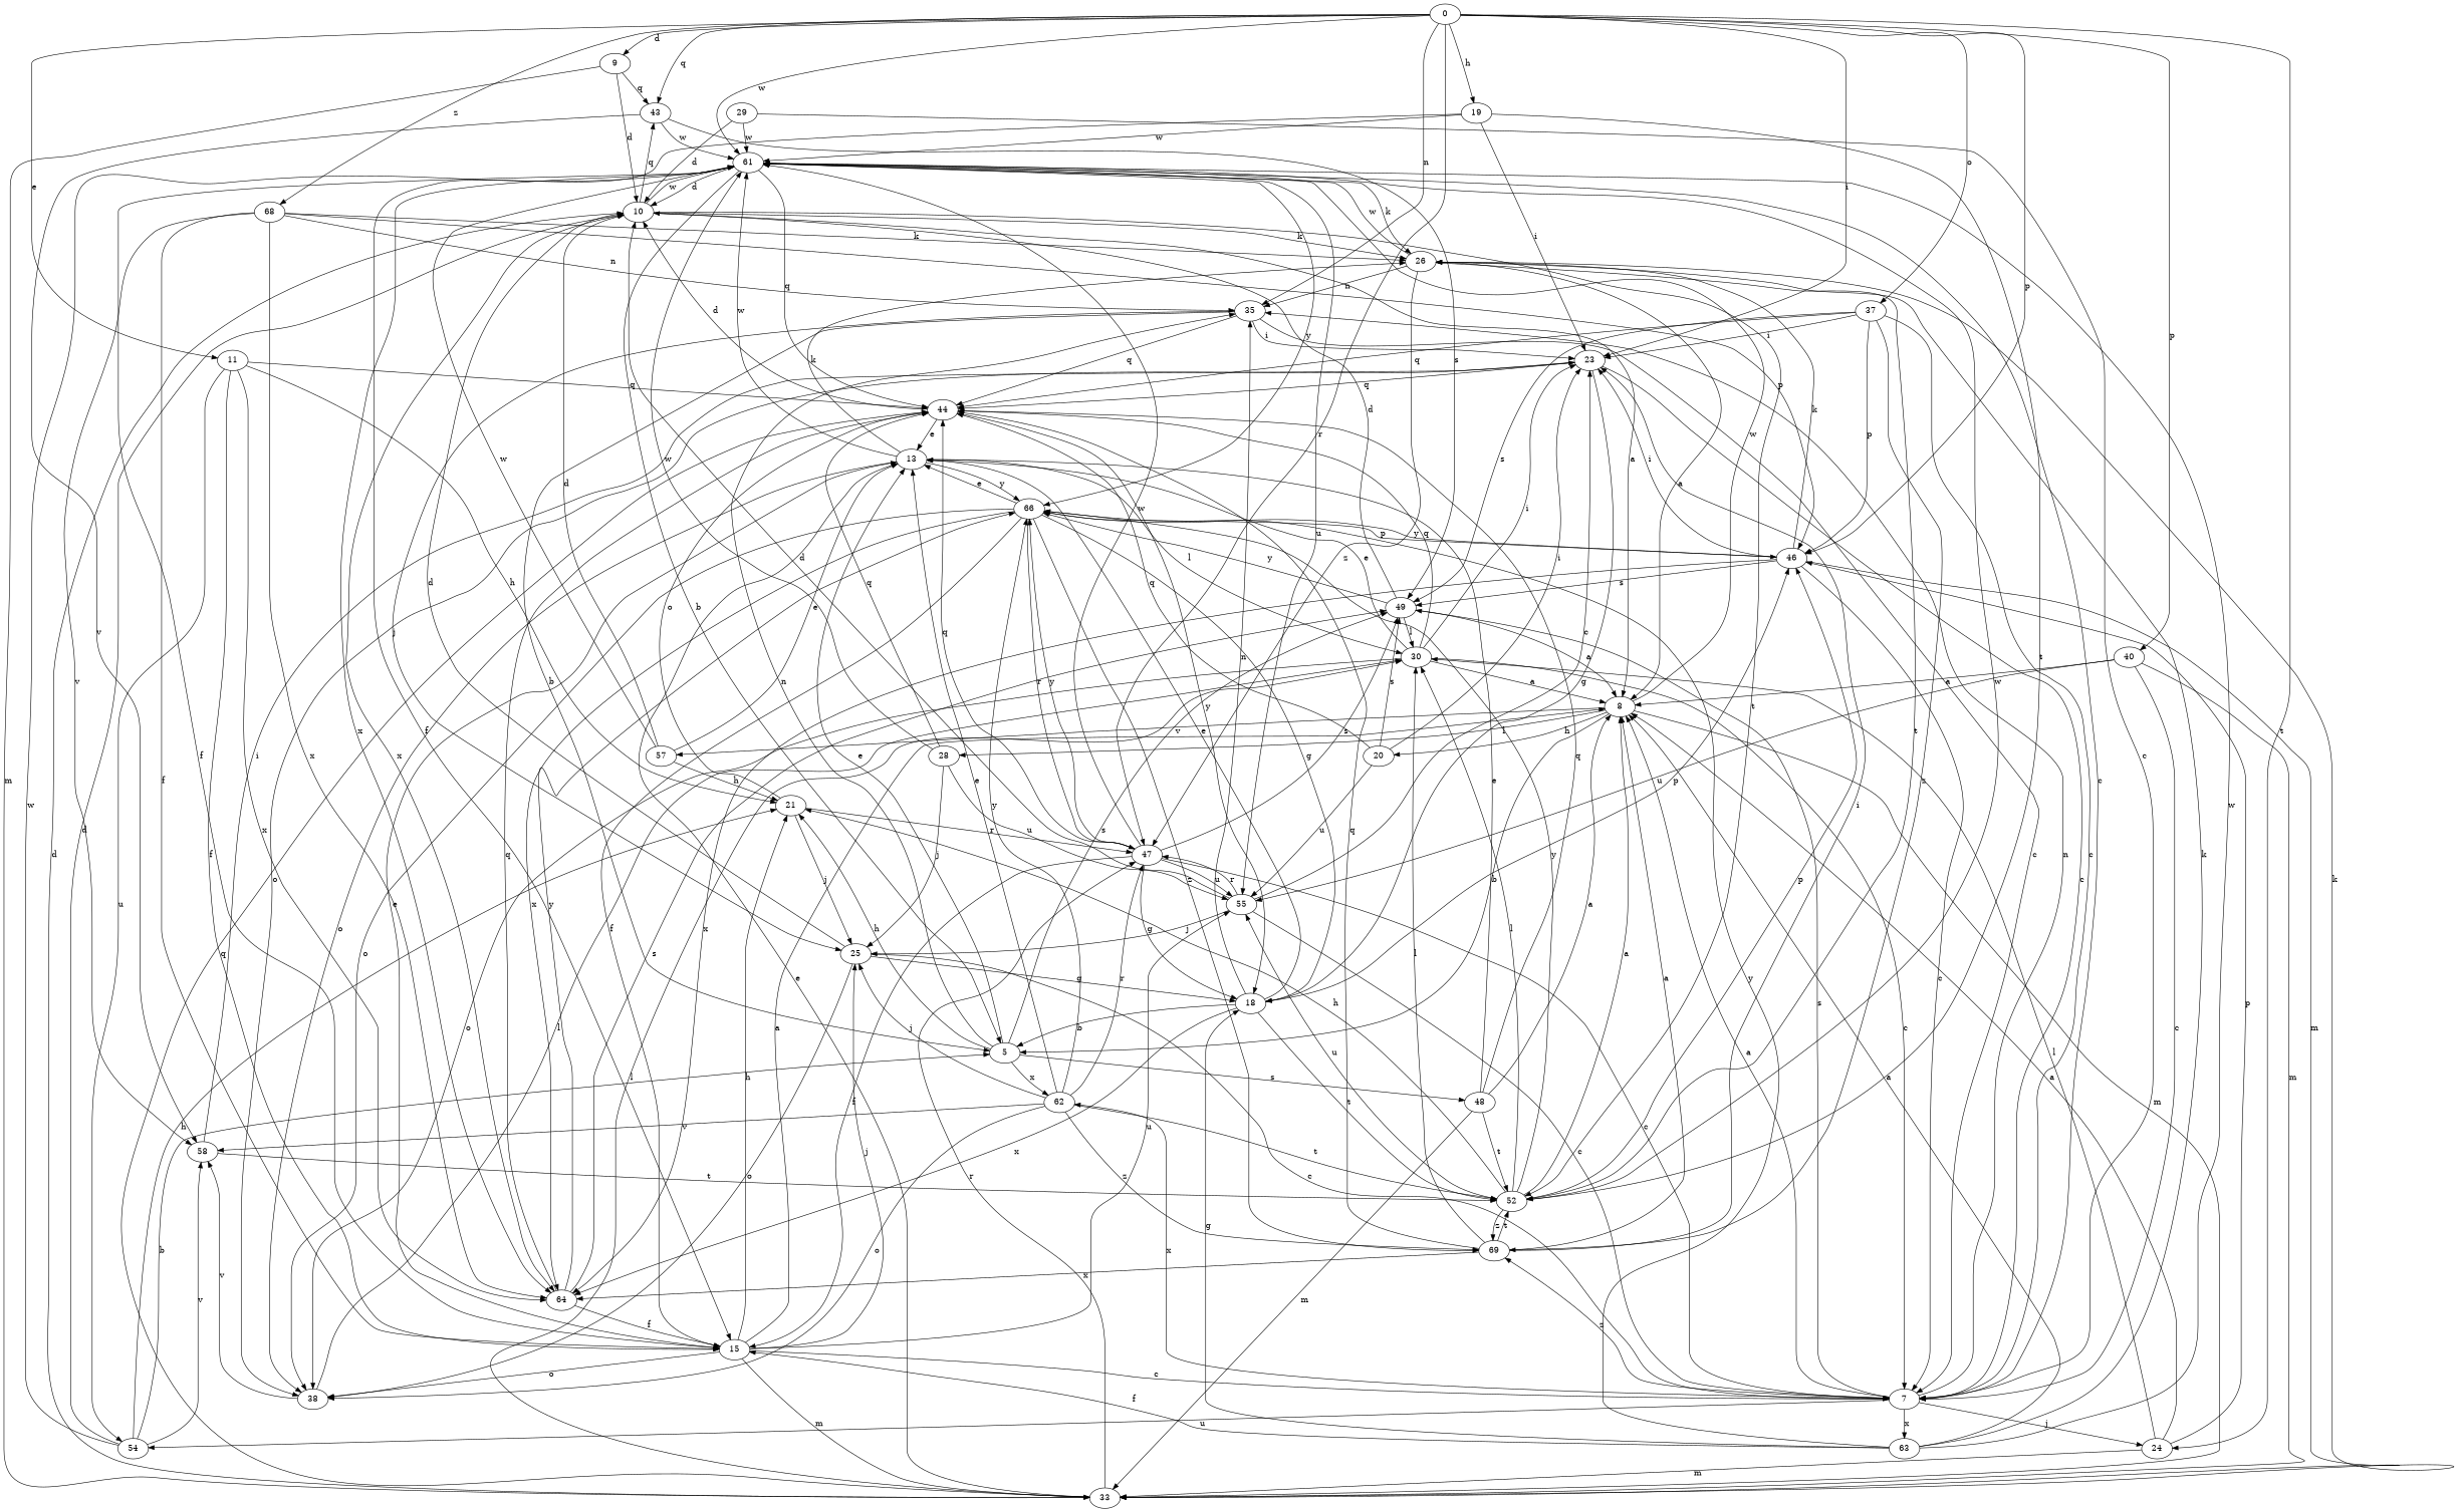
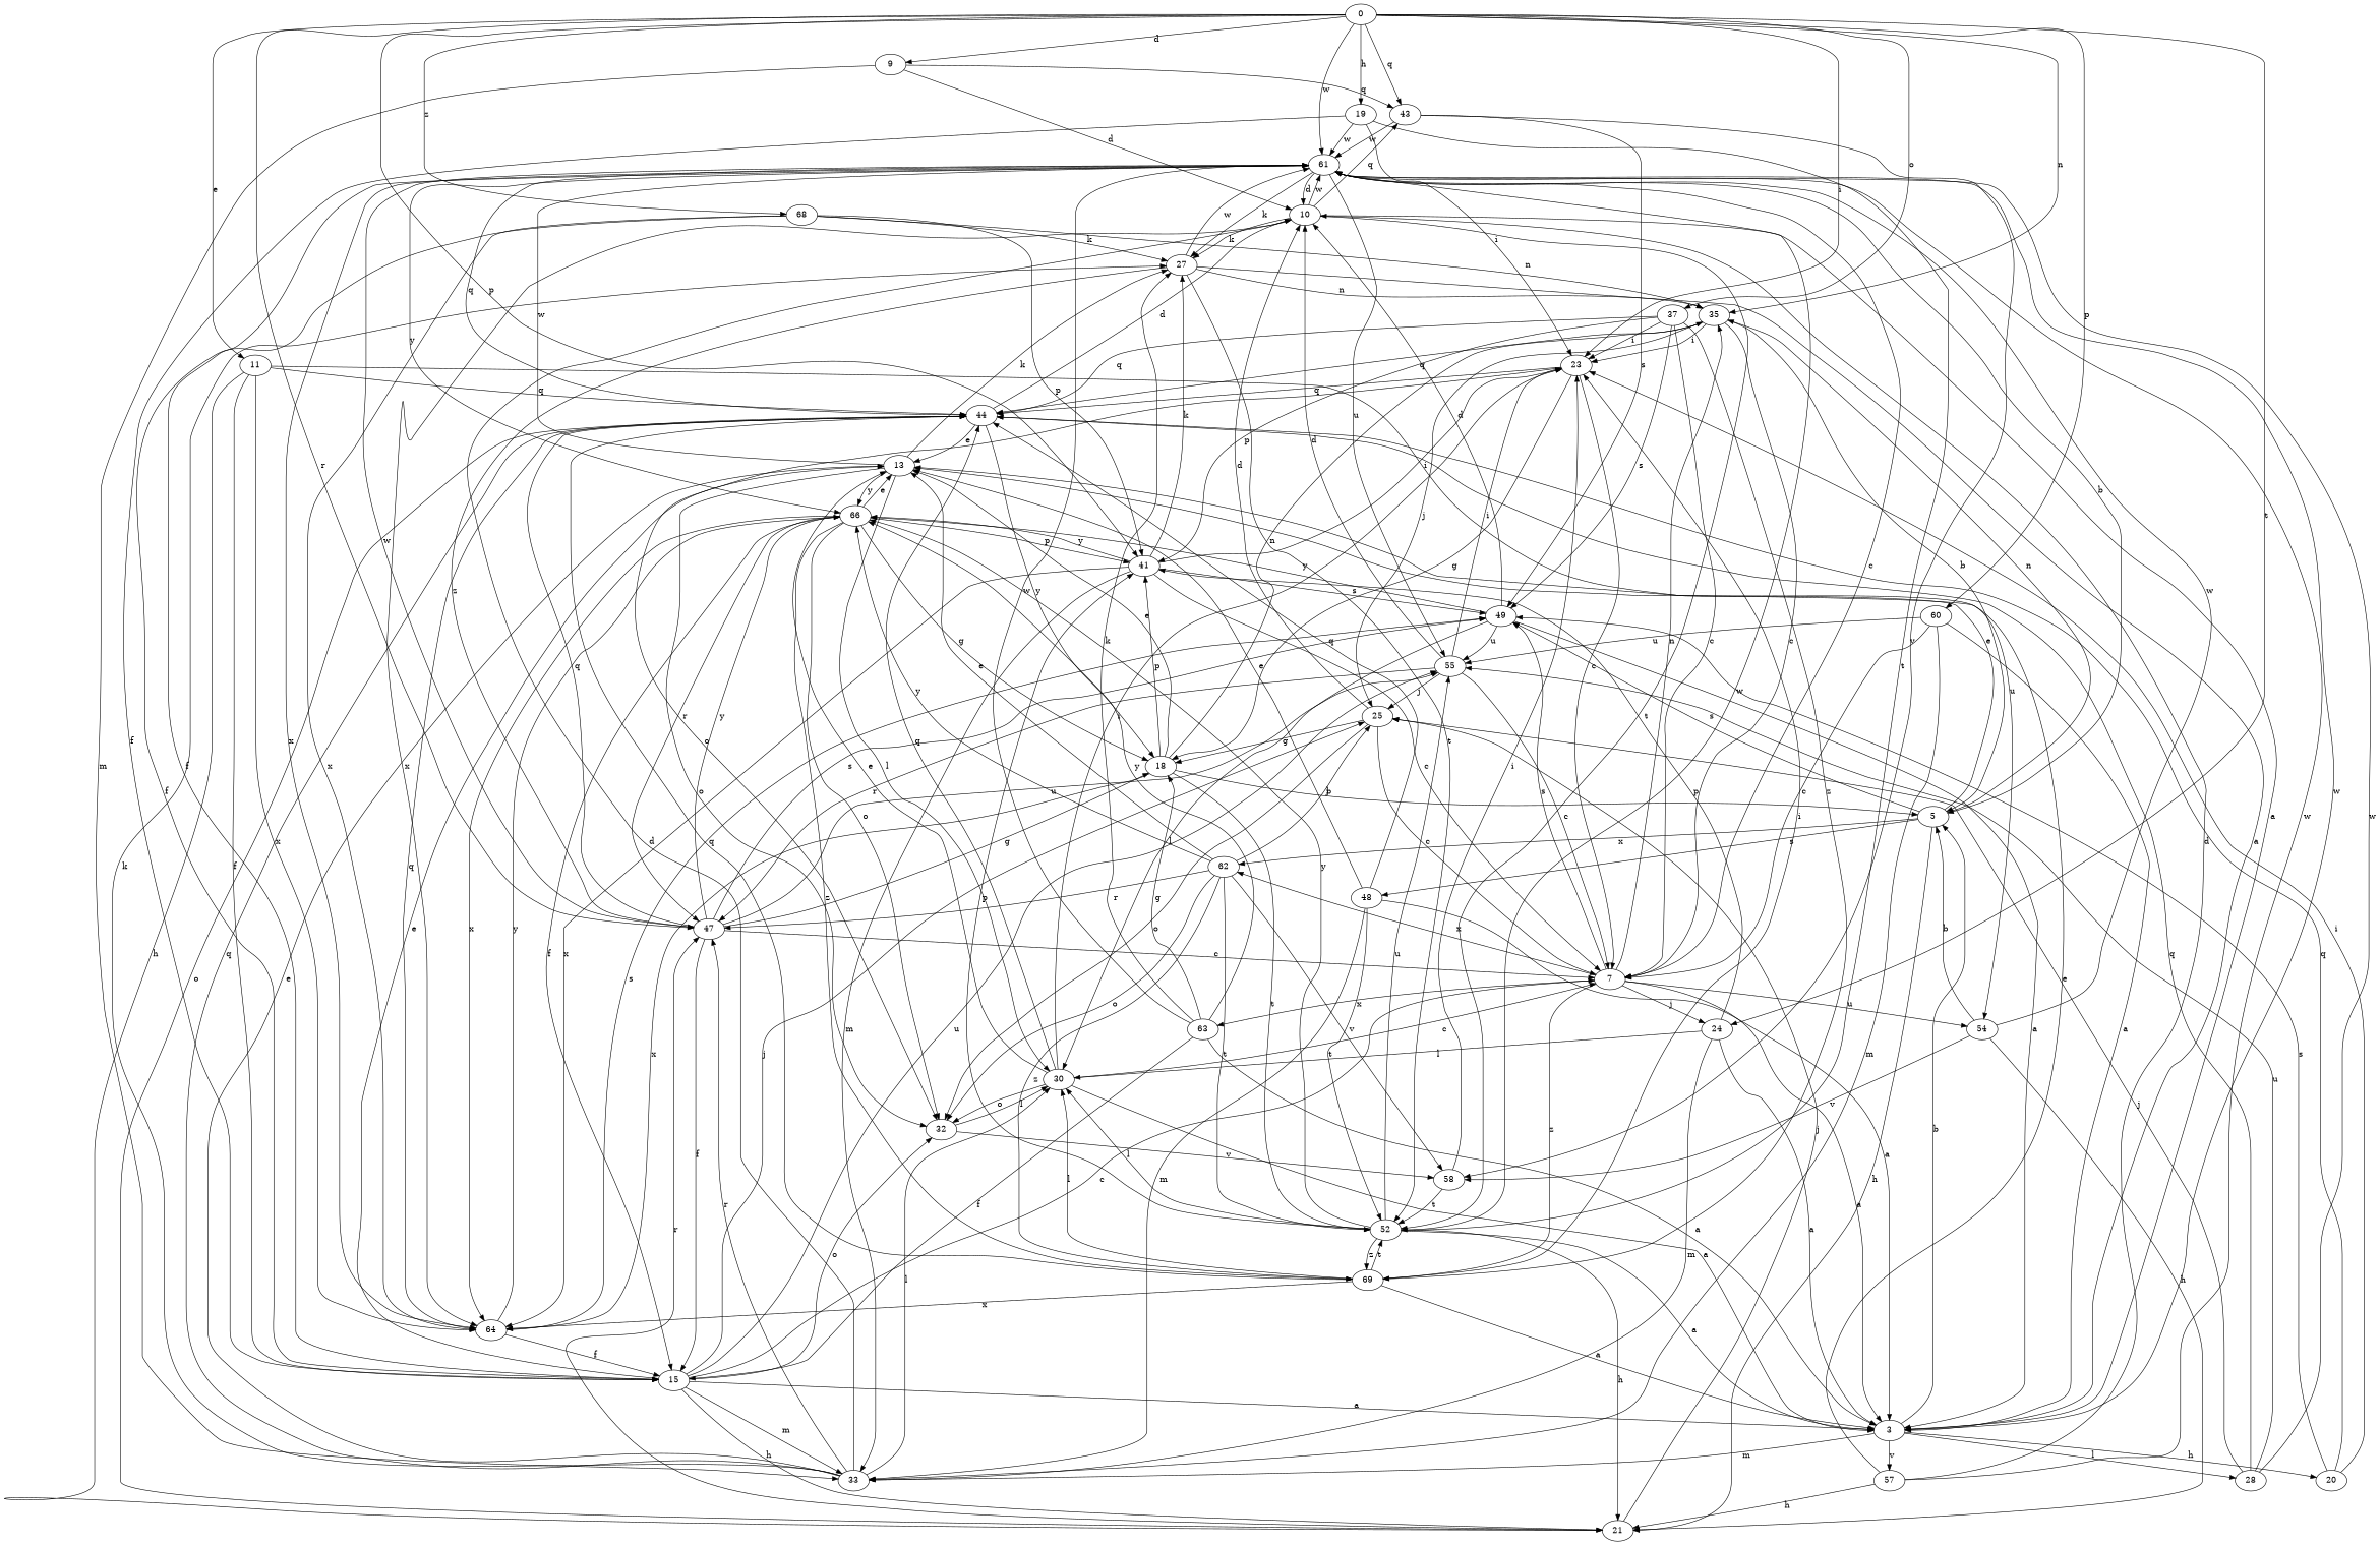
  strict digraph {
    0
    9
    11
    19
    23
    24
    35
    37
-   40
-   41 [label=46]
+   40 [label=60]
+   41
    43
    47
    61
    68
    33
    10
    21
    54
    64
    15
    44
    52
    7
-   38
+   38 [label=32]
    18
-   3 [label=8]
+   3
    30
    5
    25
    49
    69
    55
-   27 [label=26]
+   27
    66
    58
    20
    28
    57
    13
    48
    62
-   29
    63
    0 -> 9 [label=d]
    0 -> 11 [label=e]
    0 -> 19 [label=h]
    0 -> 23 [label=i]
    0 -> 24 [label=t]
    0 -> 35 [label=n]
    0 -> 37 [label=o]
    0 -> 40 [label=p]
    0 -> 41 [label=p]
    0 -> 43 [label=q]
    0 -> 47 [label=r]
    0 -> 61 [label=w]
    0 -> 68 [label=z]
    9 -> 43 [label=q]
    9 -> 33 [label=m]
    9 -> 10 [label=d]
    11 -> 21 [label=h]
    11 -> 54 [label=u]
    11 -> 64 [label=x]
    11 -> 15 [label=f]
    11 -> 44 [label=q]
    19 -> 23 [label=i]
    19 -> 61 [label=w]
    19 -> 15 [label=f]
    19 -> 52 [label=t]
    23 -> 44 [label=q]
    23 -> 7 [label=c]
    23 -> 38 [label=o]
    23 -> 18 [label=g]
    24 -> 41 [label=p]
    24 -> 33 [label=m]
    24 -> 3 [label=a]
    24 -> 30 [label=l]
    35 -> 23 [label=i]
    35 -> 44 [label=q]
    35 -> 7 [label=c]
    35 -> 5 [label=b]
    35 -> 25 [label=j]
    37 -> 23 [label=i]
    37 -> 41 [label=p]
    37 -> 44 [label=q]
    37 -> 7 [label=c]
    37 -> 49 [label=s]
    37 -> 69 [label=z]
    40 -> 33 [label=m]
    40 -> 7 [label=c]
    40 -> 3 [label=a]
    40 -> 55 [label=u]
    41 -> 23 [label=i]
    41 -> 33 [label=m]
    41 -> 64 [label=x]
    41 -> 7 [label=c]
    41 -> 49 [label=s]
    41 -> 27 [label=k]
    41 -> 66 [label=y]
    43 -> 61 [label=w]
    43 -> 49 [label=s]
    43 -> 58 [label=v]
    47 -> 61 [label=w]
    47 -> 15 [label=f]
    47 -> 44 [label=q]
    47 -> 7 [label=c]
    47 -> 18 [label=g]
    47 -> 49 [label=s]
    47 -> 55 [label=u]
    47 -> 66 [label=y]
    61 -> 10 [label=d]
    61 -> 64 [label=x]
    61 -> 15 [label=f]
    61 -> 44 [label=q]
    61 -> 7 [label=c]
    61 -> 5 [label=b]
    61 -> 55 [label=u]
    61 -> 27 [label=k]
    61 -> 66 [label=y]
    68 -> 35 [label=n]
    68 -> 41 [label=p]
    68 -> 64 [label=x]
    68 -> 15 [label=f]
    68 -> 27 [label=k]
-   68 -> 58 [label=v]
    33 -> 47 [label=r]
    33 -> 10 [label=d]
    33 -> 44 [label=q]
    33 -> 30 [label=l]
    33 -> 27 [label=k]
    33 -> 13 [label=e]
    10 -> 43 [label=q]
    10 -> 61 [label=w]
    10 -> 64 [label=x]
    10 -> 52 [label=t]
    10 -> 3 [label=a]
    10 -> 27 [label=k]
    21 -> 47 [label=r]
    21 -> 44 [label=o]
    21 -> 25 [label=j]
    54 -> 61 [label=w]
-   54 -> 10 [label=d]
    54 -> 21 [label=h]
    54 -> 5 [label=b]
    54 -> 58 [label=v]
    64 -> 15 [label=f]
    64 -> 44 [label=q]
    64 -> 49 [label=s]
    64 -> 66 [label=y]
    15 -> 33 [label=m]
    15 -> 21 [label=h]
    15 -> 7 [label=c]
    15 -> 38 [label=o]
    15 -> 3 [label=a]
    15 -> 25 [label=j]
    15 -> 55 [label=u]
    15 -> 13 [label=e]
    44 -> 10 [label=d]
    44 -> 18 [label=y]
    44 -> 13 [label=e]
    52 -> 41 [label=p]
    52 -> 61 [label=w]
    52 -> 21 [label=h]
    52 -> 3 [label=a]
    52 -> 30 [label=l]
    52 -> 69 [label=z]
    52 -> 55 [label=u]
    52 -> 66 [label=y]
    7 -> 24 [label=j]
    7 -> 35 [label=n]
    7 -> 54 [label=u]
    7 -> 3 [label=a]
    7 -> 49 [label=s]
    7 -> 69 [label=z]
    7 -> 62 [label=x]
    7 -> 63 [label=x]
    38 -> 30 [label=l]
    38 -> 58 [label=v]
    18 -> 35 [label=n]
    18 -> 41 [label=p]
    18 -> 64 [label=x]
    18 -> 52 [label=t]
    18 -> 5 [label=b]
    18 -> 13 [label=e]
    3 -> 61 [label=w]
    3 -> 33 [label=m]
    3 -> 5 [label=b]
    3 -> 20 [label=h]
    3 -> 28 [label=l]
    3 -> 57 [label=v]
    30 -> 23 [label=i]
    30 -> 44 [label=q]
    30 -> 7 [label=c]
    30 -> 38 [label=o]
    30 -> 3 [label=a]
    30 -> 13 [label=e]
    5 -> 35 [label=n]
    5 -> 21 [label=h]
    5 -> 49 [label=s]
    5 -> 13 [label=e]
    5 -> 48 [label=s]
    5 -> 62 [label=x]
    25 -> 10 [label=d]
    25 -> 7 [label=c]
    25 -> 38 [label=o]
    25 -> 18 [label=g]
    49 -> 10 [label=d]
    49 -> 3 [label=a]
    49 -> 30 [label=l]
    49 -> 66 [label=y]
    69 -> 23 [label=i]
    69 -> 64 [label=x]
    69 -> 44 [label=q]
    69 -> 52 [label=t]
    69 -> 3 [label=a]
    69 -> 30 [label=l]
-   55 -> 23 [label=c]
+   55 -> 23 [label=i]
    55 -> 47 [label=r]
    55 -> 10 [label=d]
    55 -> 7 [label=c]
    55 -> 25 [label=j]
    27 -> 35 [label=n]
    27 -> 47 [label=z]
    27 -> 61 [label=w]
    27 -> 52 [label=t]
    27 -> 3 [label=a]
    66 -> 41 [label=p]
    66 -> 47 [label=r]
    66 -> 64 [label=x]
    66 -> 15 [label=f]
    66 -> 38 [label=o]
    66 -> 18 [label=g]
    66 -> 69 [label=z]
    66 -> 13 [label=e]
    58 -> 23 [label=i]
    58 -> 52 [label=t]
    20 -> 23 [label=i]
    20 -> 44 [label=q]
    20 -> 49 [label=s]
-   20 -> 55 [label=u]
+   49 -> 55 [label=u]
    28 -> 61 [label=w]
    28 -> 44 [label=q]
    28 -> 25 [label=j]
    28 -> 55 [label=u]
    57 -> 61 [label=w]
    57 -> 10 [label=d]
    57 -> 21 [label=h]
    57 -> 13 [label=e]
    13 -> 61 [label=w]
    13 -> 38 [label=o]
    13 -> 30 [label=l]
    13 -> 27 [label=k]
    13 -> 66 [label=y]
    48 -> 33 [label=m]
    48 -> 44 [label=q]
    48 -> 52 [label=t]
    48 -> 3 [label=a]
    48 -> 13 [label=e]
    62 -> 47 [label=r]
    62 -> 52 [label=t]
    62 -> 38 [label=o]
    62 -> 25 [label=j]
    62 -> 69 [label=z]
    62 -> 66 [label=y]
    62 -> 58 [label=v]
    62 -> 13 [label=e]
-   29 -> 61 [label=w]
-   29 -> 10 [label=d]
-   29 -> 7 [label=c]
    63 -> 61 [label=w]
    63 -> 15 [label=f]
    63 -> 18 [label=g]
    63 -> 3 [label=a]
    63 -> 27 [label=k]
    63 -> 66 [label=y]
  }
